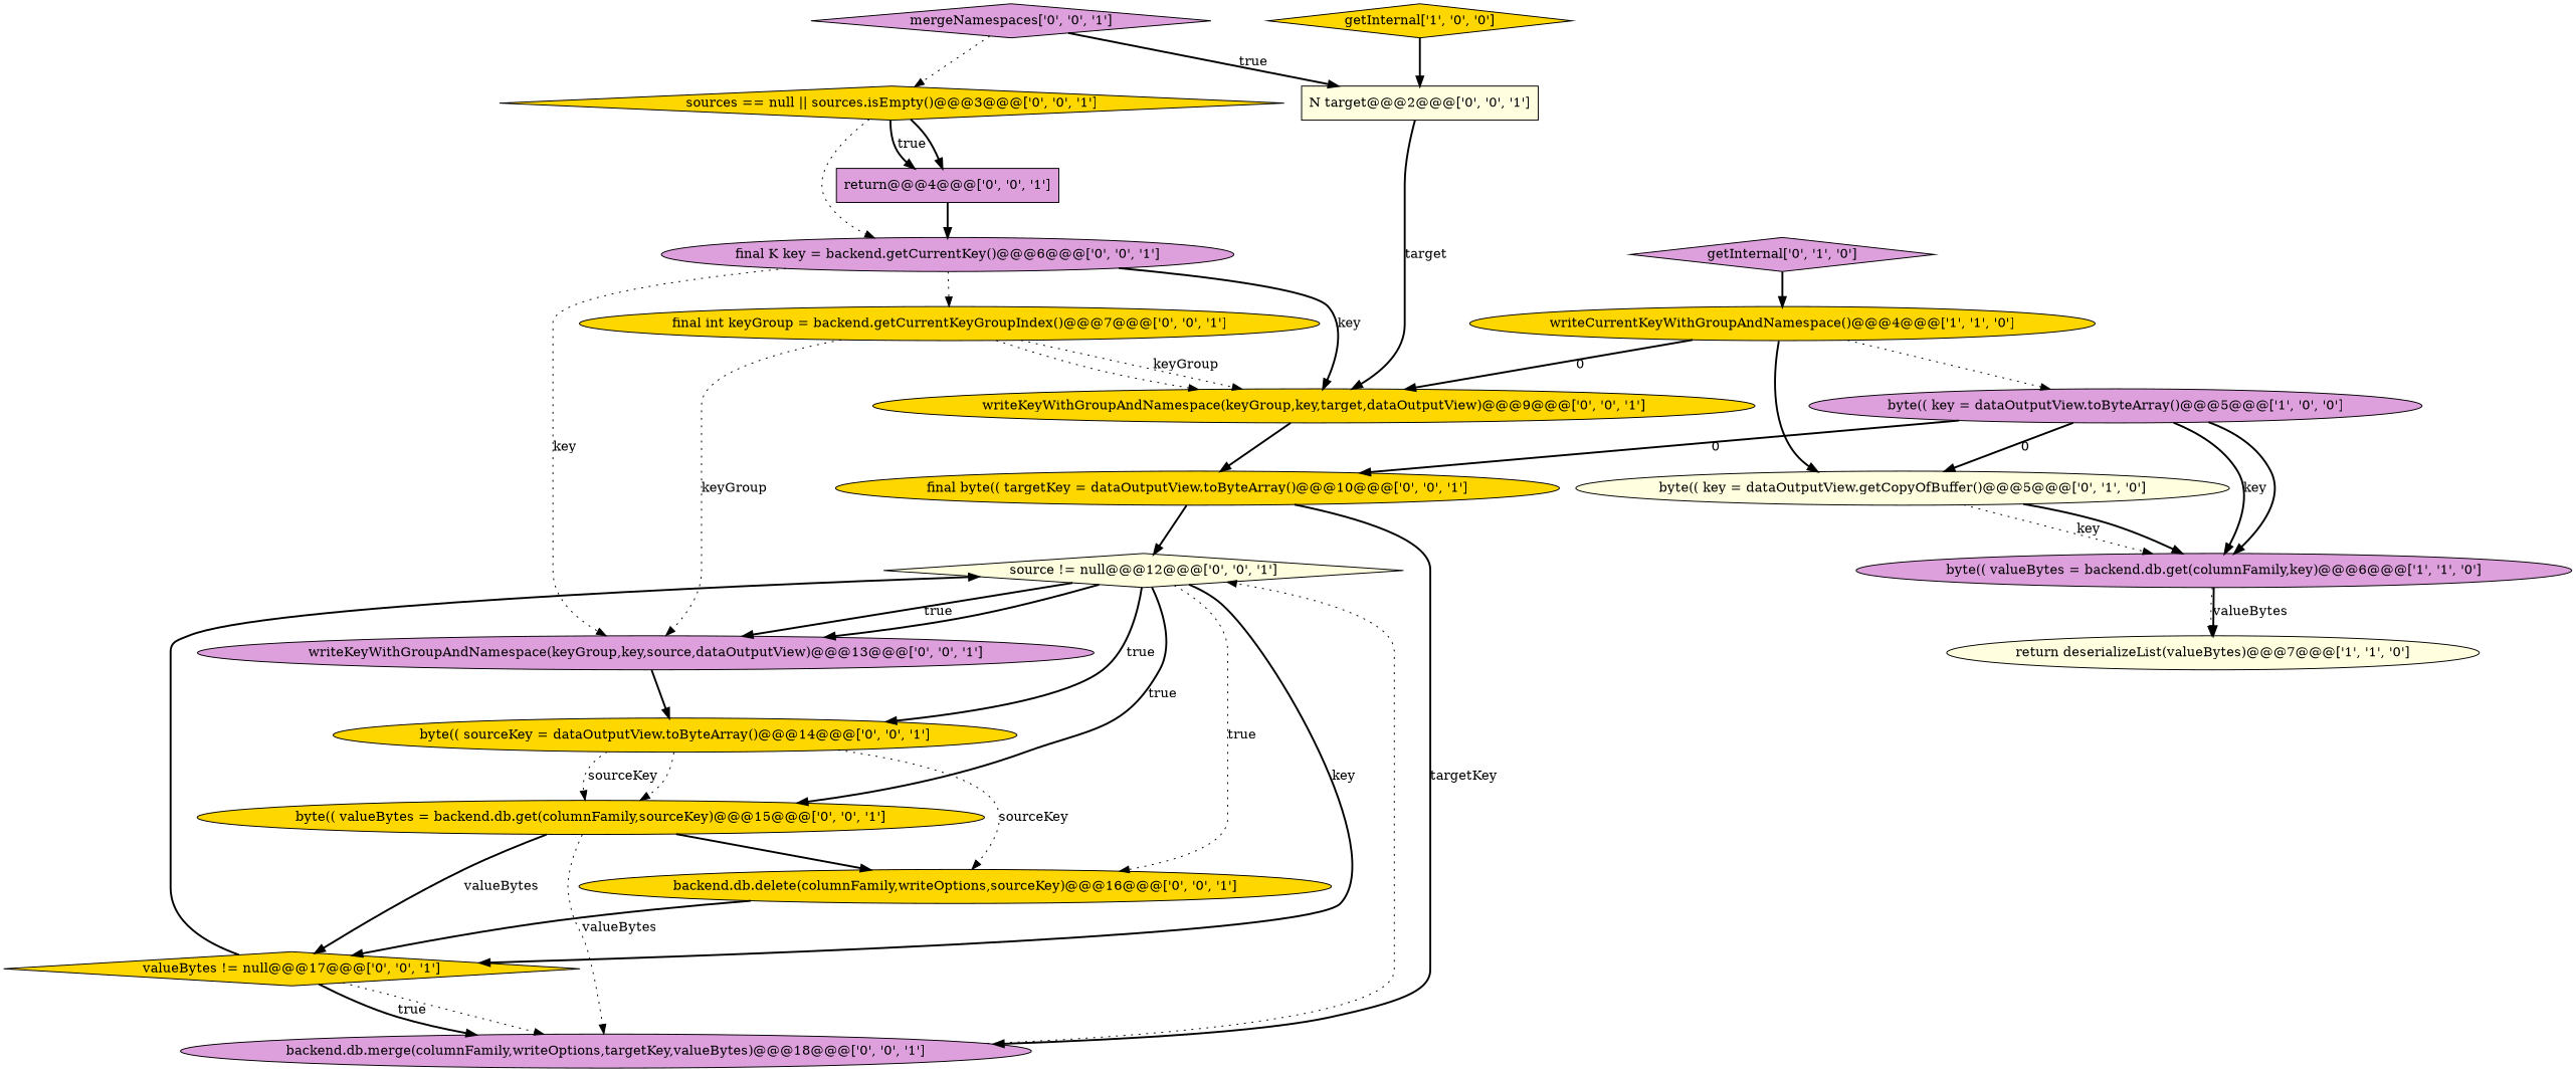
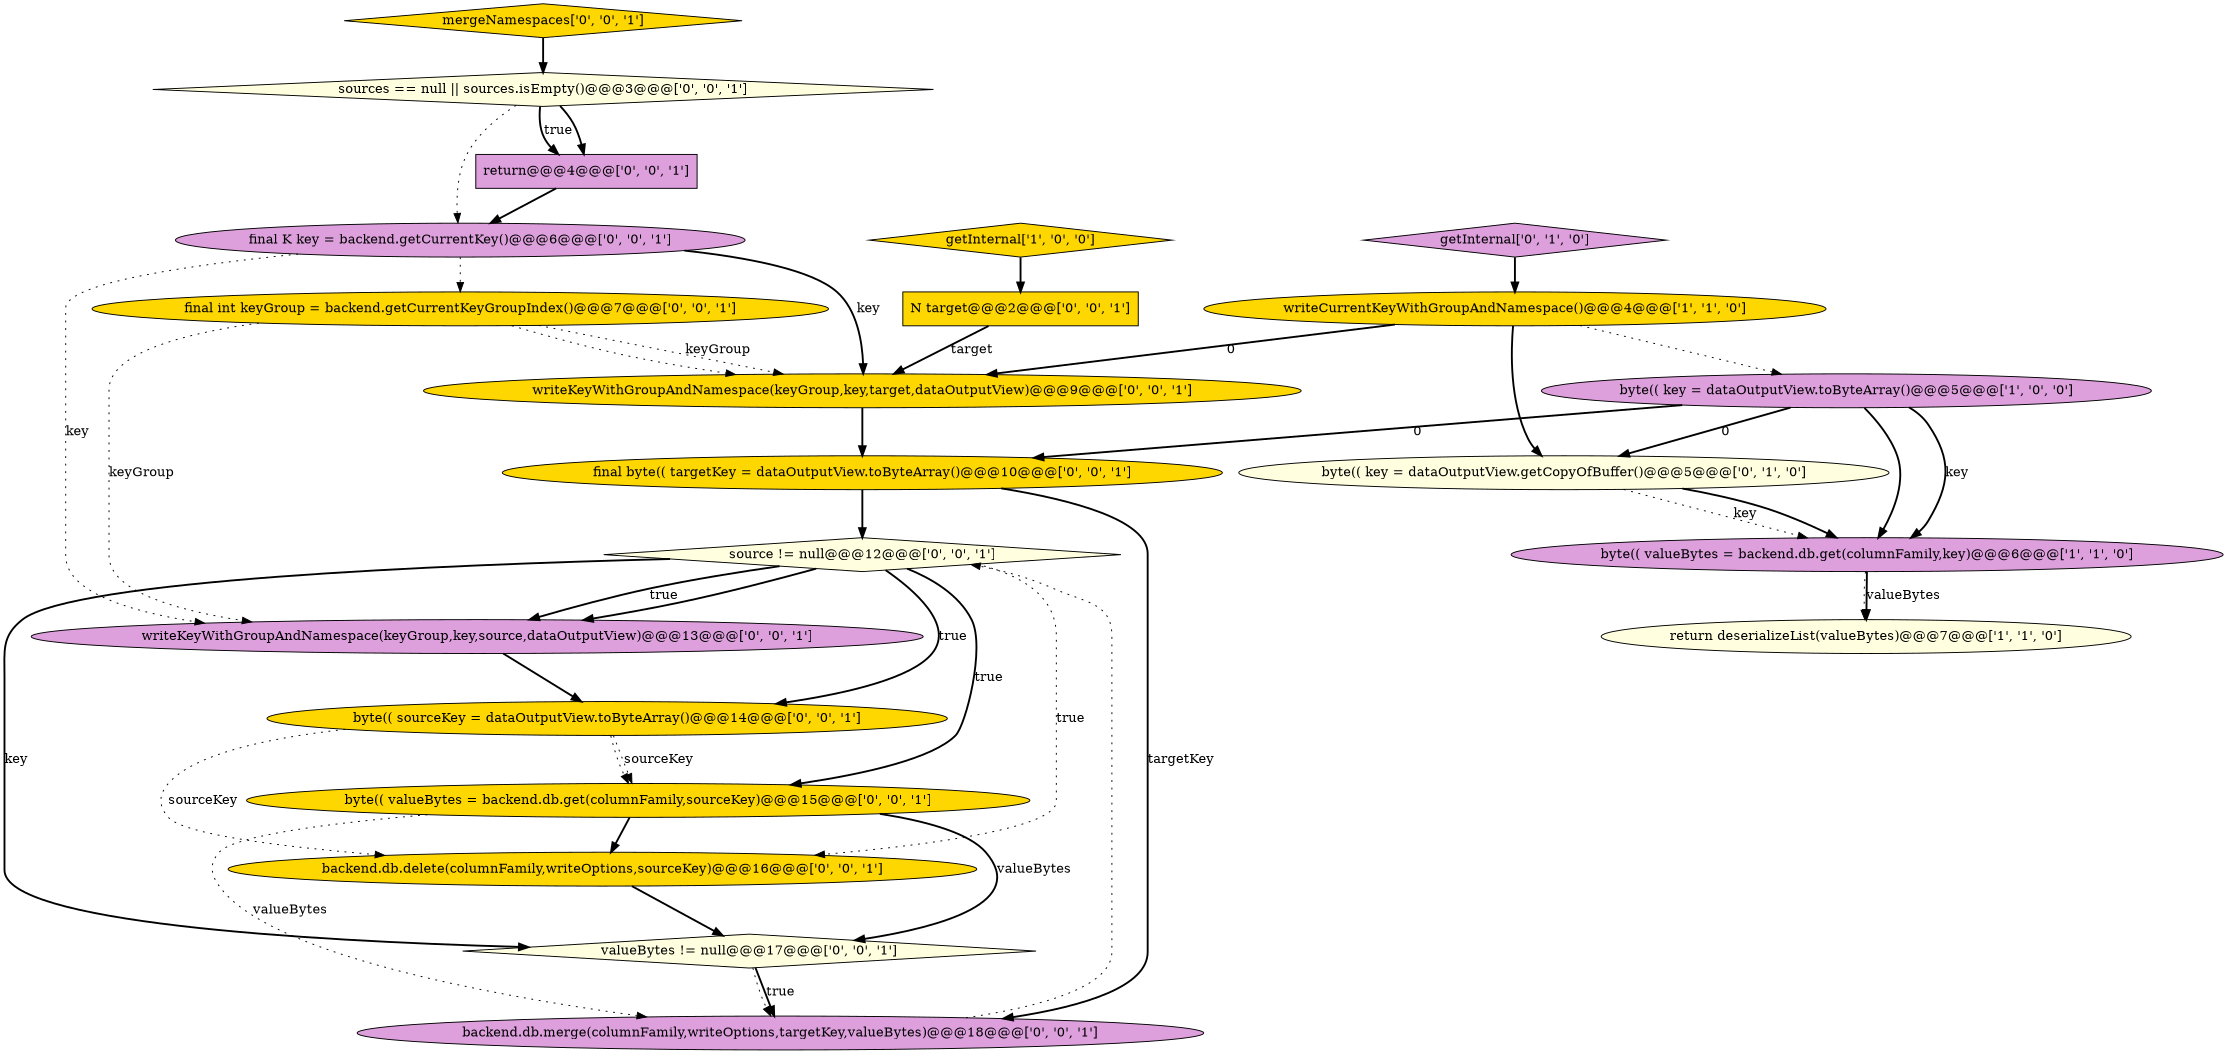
  digraph {
    node [fillcolor=gold shape=ellipse style=filled]
    edge [style=bold]
-   n1 [fillcolor=plum label="mergeNamespaces['0', '0', '1']" shape=diamond]
-   n2 [label="sources == null || sources.isEmpty()@@@3@@@['0', '0', '1']" shape=diamond]
-   n3 [fillcolor=lightyellow label="N target@@@2@@@['0', '0', '1']" shape=box]
+   n1 [label="mergeNamespaces['0', '0', '1']" shape=diamond]
+   n2 [fillcolor=lightyellow label="sources == null || sources.isEmpty()@@@3@@@['0', '0', '1']" shape=diamond]
+   n3 [label="N target@@@2@@@['0', '0', '1']" shape=box]
    n4 [fillcolor=plum label="final K key = backend.getCurrentKey()@@@6@@@['0', '0', '1']"]
    n5 [fillcolor=plum label="return@@@4@@@['0', '0', '1']" shape=box]
    n6 [label="writeKeyWithGroupAndNamespace(keyGroup,key,target,dataOutputView)@@@9@@@['0', '0', '1']"]
    n7 [fillcolor=lightyellow label="source != null@@@12@@@['0', '0', '1']" shape=diamond]
    n8 [label="byte(( sourceKey = dataOutputView.toByteArray()@@@14@@@['0', '0', '1']"]
    n9 [label="byte(( valueBytes = backend.db.get(columnFamily,sourceKey)@@@15@@@['0', '0', '1']"]
    n10 [fillcolor=plum label="writeKeyWithGroupAndNamespace(keyGroup,key,source,dataOutputView)@@@13@@@['0', '0', '1']"]
    n11 [label="backend.db.delete(columnFamily,writeOptions,sourceKey)@@@16@@@['0', '0', '1']"]
-   n12 [label="valueBytes != null@@@17@@@['0', '0', '1']" shape=diamond]
+   n12 [fillcolor=lightyellow label="valueBytes != null@@@17@@@['0', '0', '1']" shape=diamond]
    n13 [fillcolor=plum label="backend.db.merge(columnFamily,writeOptions,targetKey,valueBytes)@@@18@@@['0', '0', '1']"]
    n14 [label="final int keyGroup = backend.getCurrentKeyGroupIndex()@@@7@@@['0', '0', '1']"]
    n15 [label="final byte(( targetKey = dataOutputView.toByteArray()@@@10@@@['0', '0', '1']"]
    n16 [fillcolor=plum label="getInternal['0', '1', '0']" shape=diamond]
    n17 [label="writeCurrentKeyWithGroupAndNamespace()@@@4@@@['1', '1', '0']"]
    n18 [fillcolor=lightyellow label="byte(( key = dataOutputView.getCopyOfBuffer()@@@5@@@['0', '1', '0']"]
    n19 [fillcolor=plum label="byte(( key = dataOutputView.toByteArray()@@@5@@@['1', '0', '0']"]
    n20 [fillcolor=lightyellow label="return deserializeList(valueBytes)@@@7@@@['1', '1', '0']"]
    n21 [label="getInternal['1', '0', '0']" shape=diamond]
    n22 [fillcolor=plum label="byte(( valueBytes = backend.db.get(columnFamily,key)@@@6@@@['1', '1', '0']"]
-   n1 -> n2 [style=dotted]
-   n1 -> n3 [label=true]
+   n1 -> n2
    n2 -> n4 [style=dotted]
    n2 -> n5 [label=true]
    n2 -> n5
    n3 -> n6 [label=target]
    n4 -> n6 [label=key]
    n4 -> n10 [label=key style=dotted]
    n4 -> n14 [style=dotted]
    n5 -> n4
    n6 -> n15
    n7 -> n8 [label=true]
    n7 -> n9 [label=true]
    n7 -> n10 [label=true]
    n7 -> n10
    n7 -> n11 [label=true style=dotted]
    n7 -> n12 [label=key]
    n8 -> n9 [style=dotted]
    n8 -> n9 [label=sourceKey style=dotted]
    n8 -> n11 [label=sourceKey style=dotted]
    n9 -> n11
    n9 -> n12 [label=valueBytes]
    n9 -> n13 [label=valueBytes style=dotted]
    n10 -> n8
    n11 -> n12
-   n12 -> n7
    n12 -> n13 [style=dotted]
    n12 -> n13 [label=true]
    n13 -> n7 [style=dotted]
    n14 -> n6 [label=keyGroup style=dotted]
    n14 -> n6 [style=dotted]
    n14 -> n10 [label=keyGroup style=dotted]
    n15 -> n7
    n15 -> n13 [label=targetKey]
    n16 -> n17
    n17 -> n6 [label=0]
    n17 -> n18
    n17 -> n19 [style=dotted]
    n18 -> n22 [label=key style=dotted]
    n18 -> n22
    n19 -> n15 [label=0]
    n19 -> n18 [label=0]
    n19 -> n22 [label=key]
    n19 -> n22
    n21 -> n3
    n22 -> n20 [style=dotted]
    n22 -> n20 [label=valueBytes]
  }
